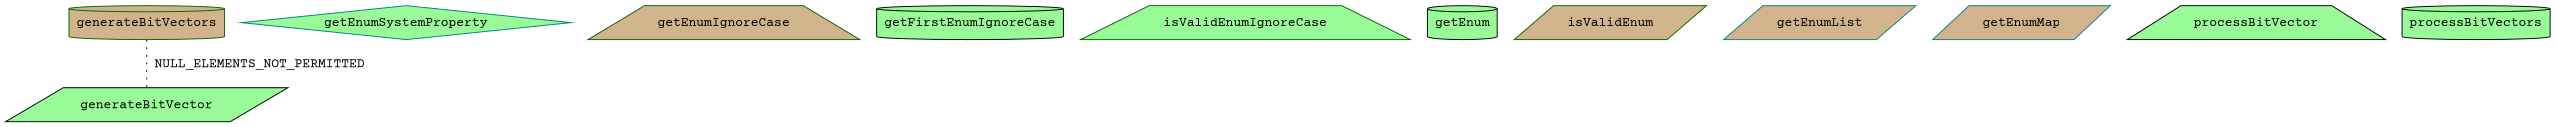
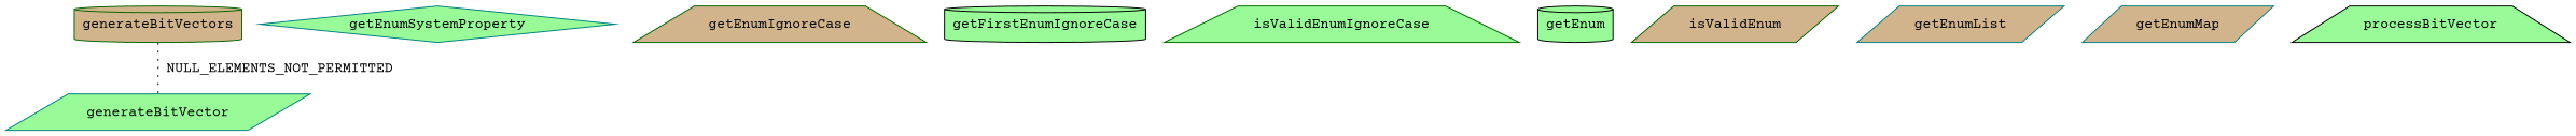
  digraph {
    fontname="Courier Prime"
    node [style=filled fillcolor=palegreen color=darkgreen shape=cylinder fontname="Courier Prime"]
    generateBitVectors [fillcolor=tan]
-   generateBitVector [color=black shape=parallelogram]
+   generateBitVector [color=teal shape=parallelogram]
    getEnumSystemProperty [color=teal shape=diamond]
    getEnumIgnoreCase [fillcolor=tan shape=trapezium]
    getFirstEnumIgnoreCase [color=black]
    isValidEnumIgnoreCase [shape=trapezium]
    getEnum [color=black]
    isValidEnum [fillcolor=tan shape=parallelogram]
    getEnumList [fillcolor=tan color=teal shape=parallelogram]
    getEnumMap [fillcolor=tan color=teal shape=parallelogram]
    processBitVector [color=black shape=trapezium]
-   processBitVectors [color=black]
    generateBitVectors -> generateBitVector [dir=none label=" NULL_ELEMENTS_NOT_PERMITTED" style=dotted fontname="Courier Prime"]
  }
